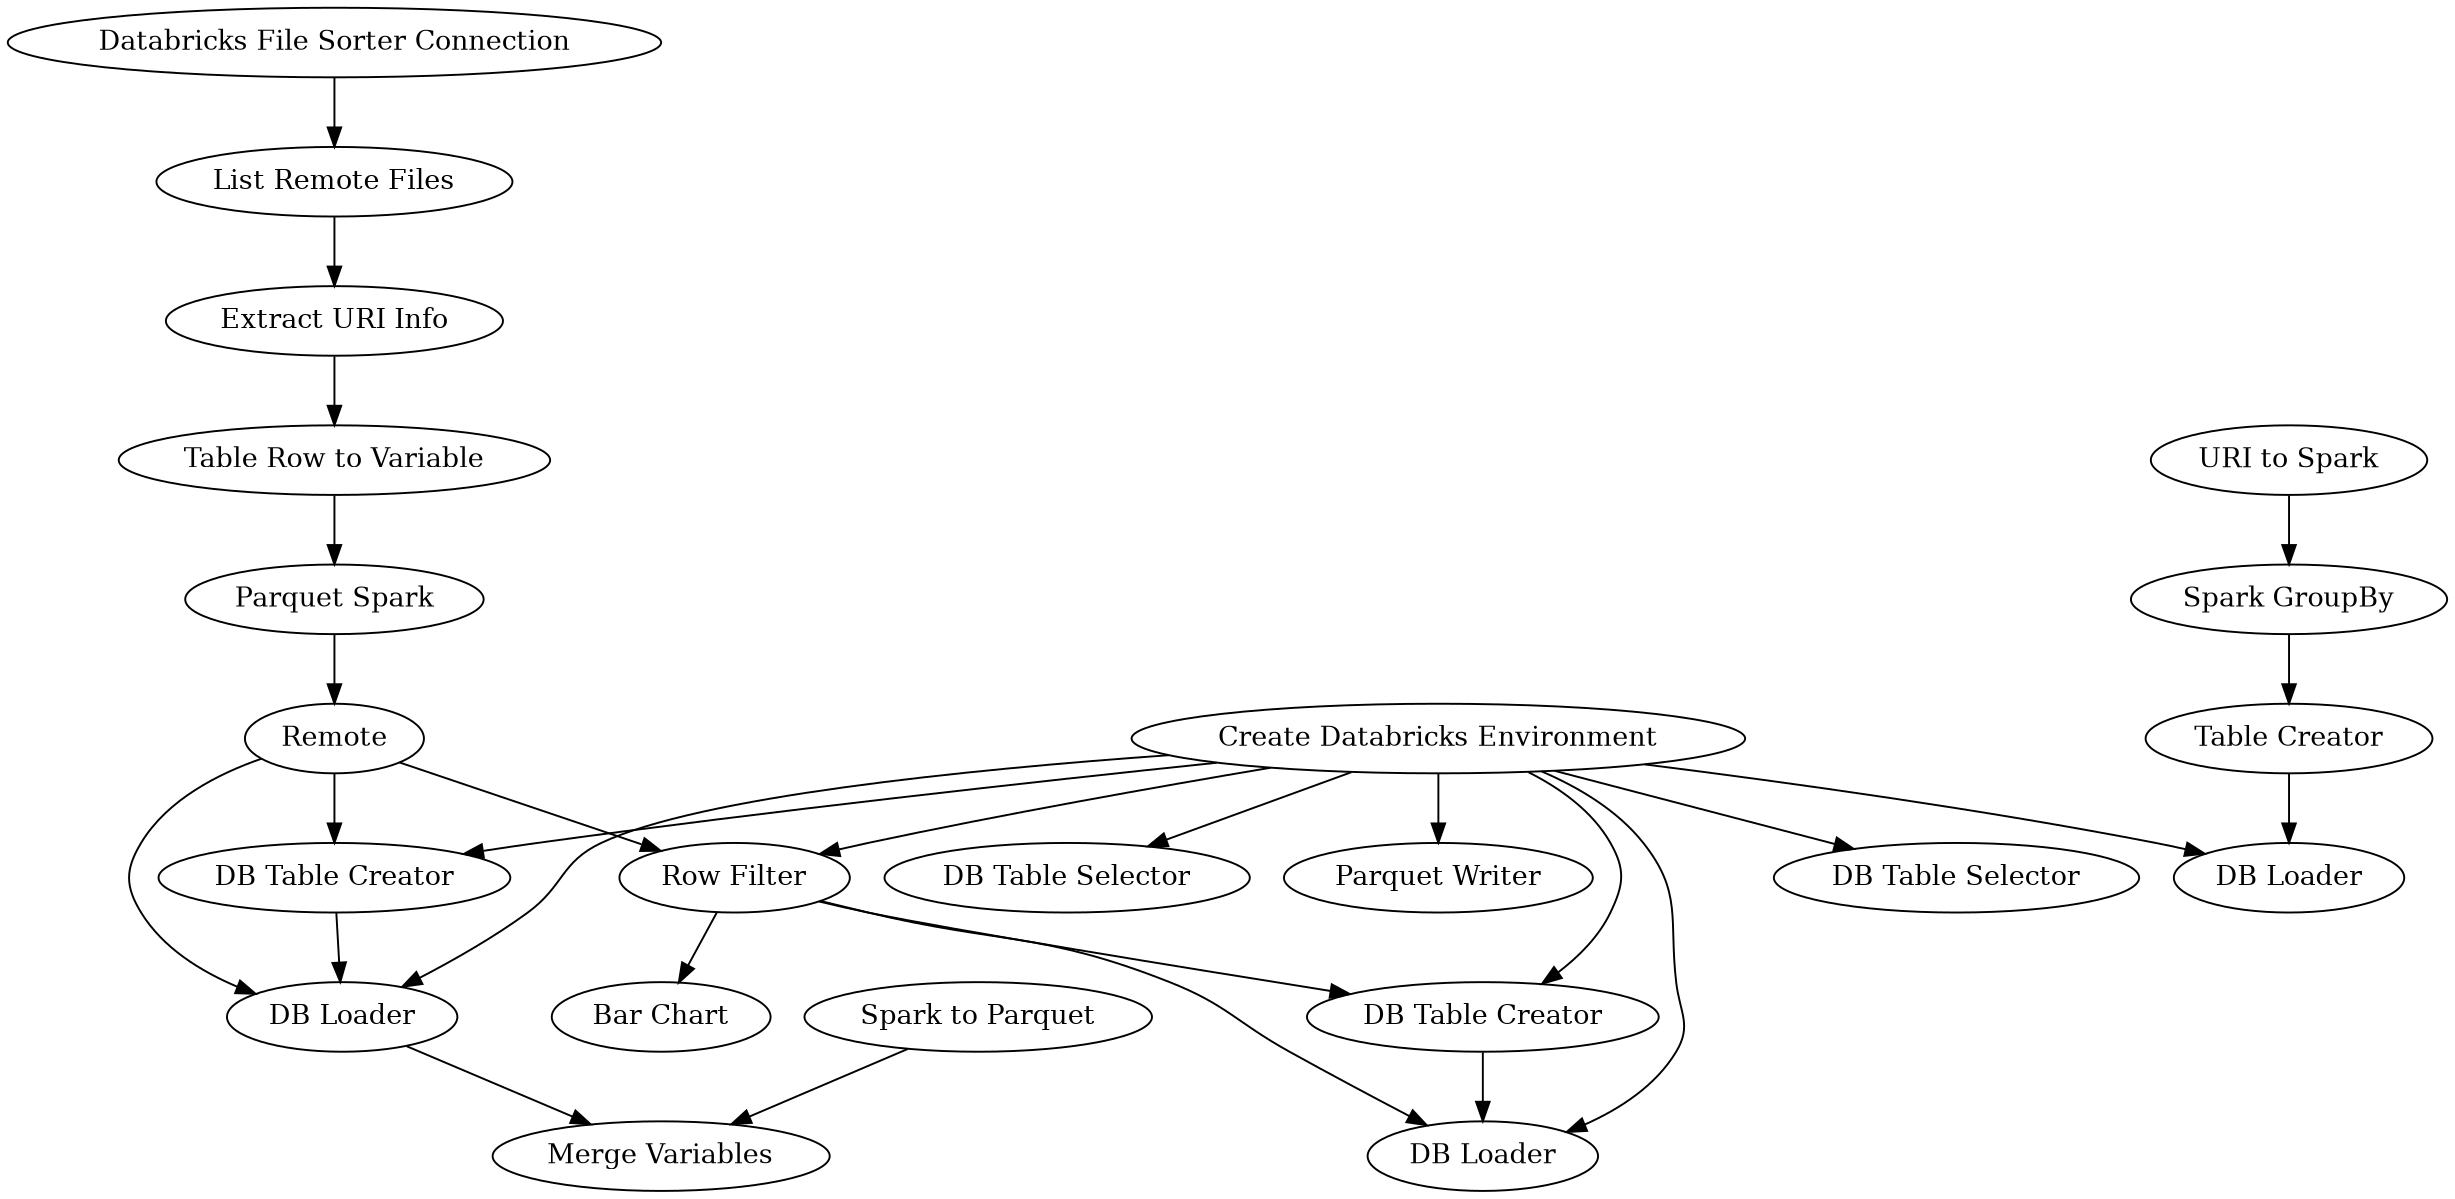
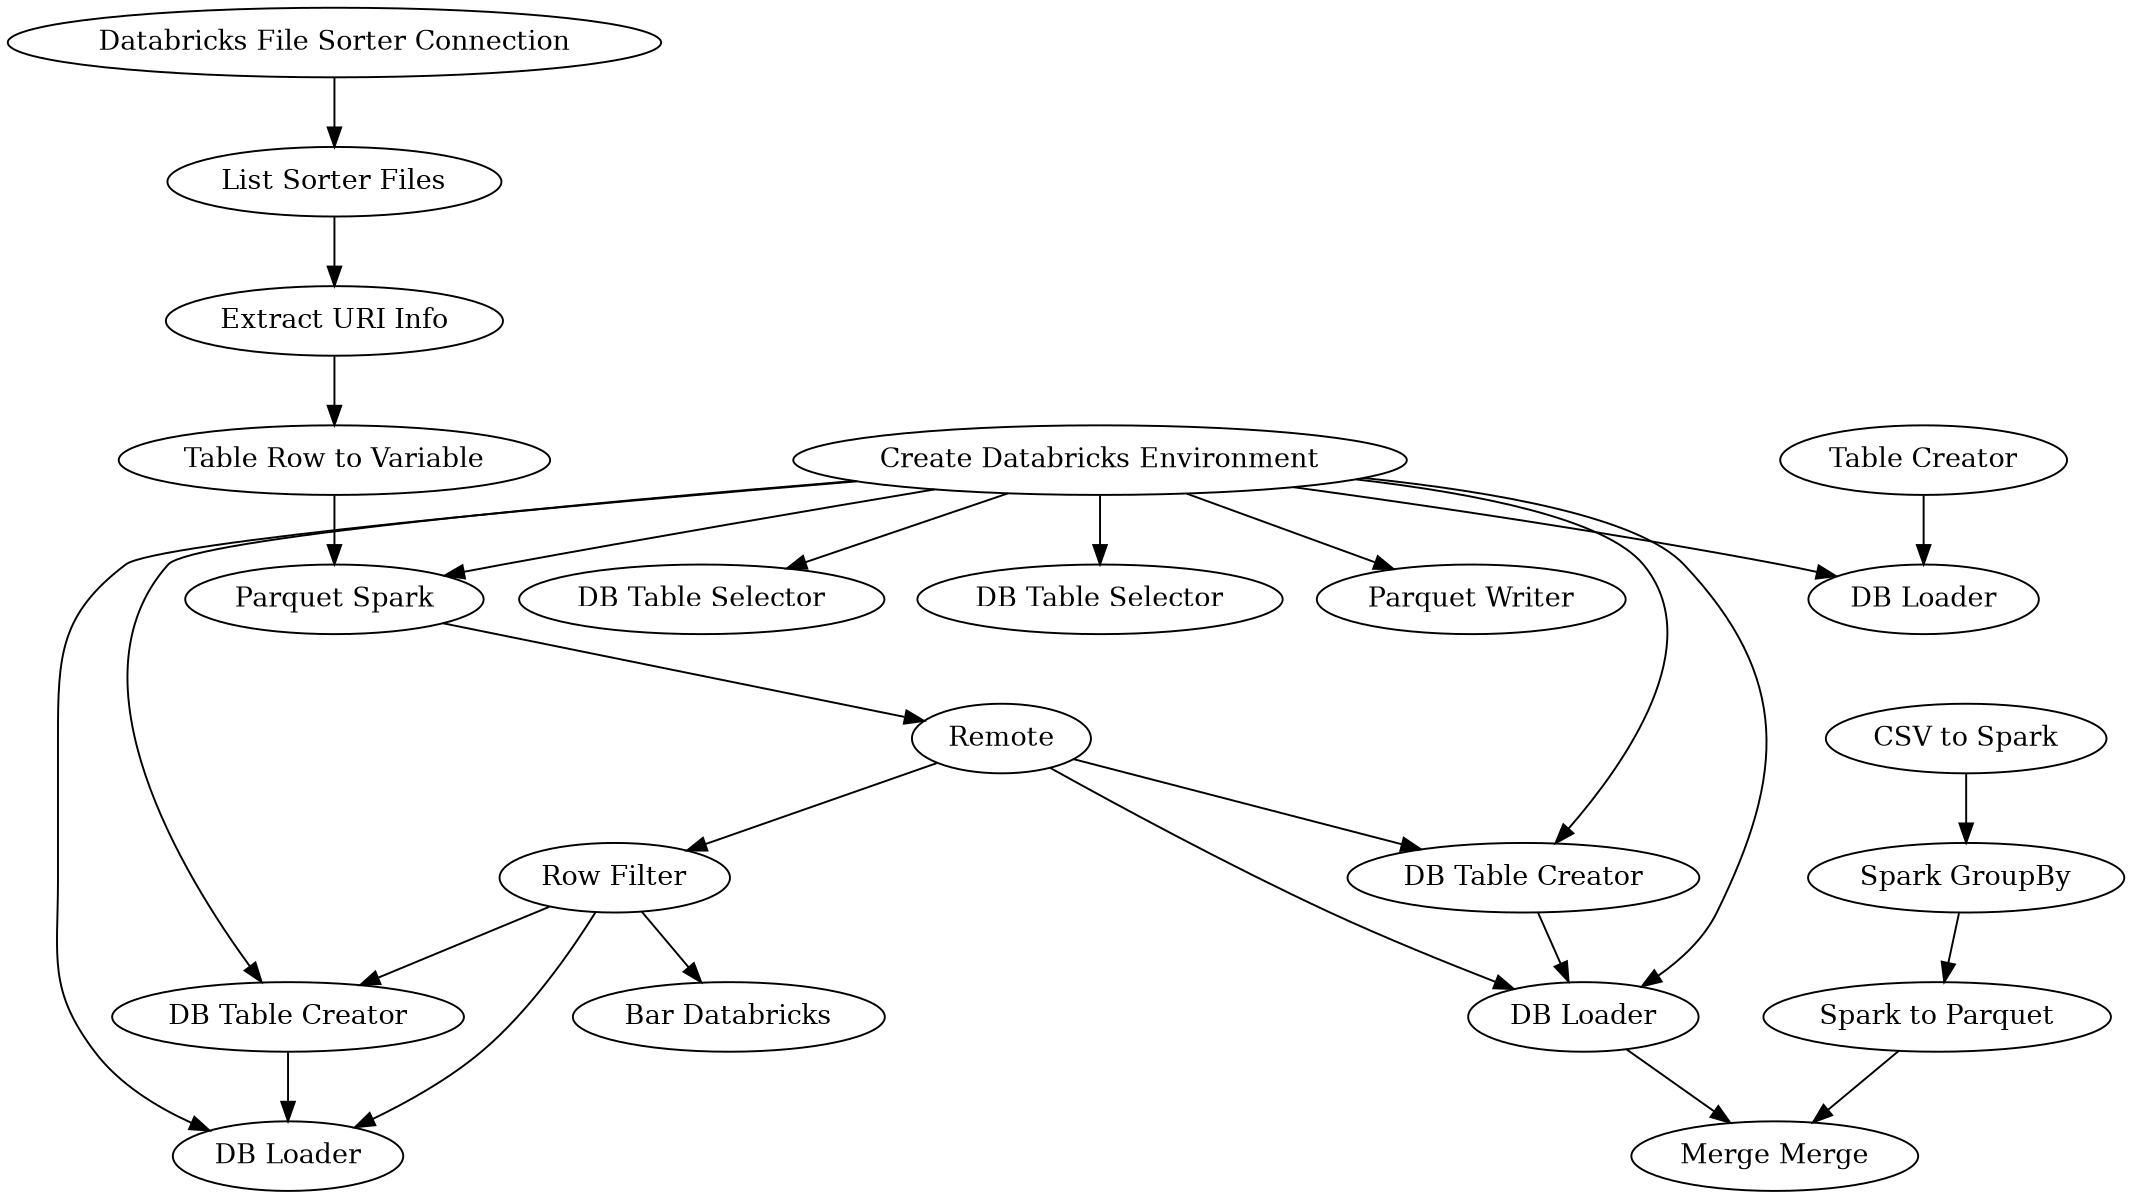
  digraph {
    rankdir=TB
    n1 [label="Spark to Parquet"]
-   n2 [label="Merge Variables"]
+   n2 [label="Merge Merge"]
    n3 [label="Create Databricks Environment"]
    n4 [label="Parquet Writer"]
    n5 [label="DB Table Creator"]
    n6 [label="DB Loader"]
    n7 [label="DB Table Creator"]
    n8 [label="DB Loader"]
    n9 [label="Parquet Spark"]
    n10 [label="DB Loader"]
    n11 [label="DB Table Selector"]
    n12 [label="DB Table Selector"]
    n13 [label=Remote]
-   n14 [label="URI to Spark"]
+   n14 [label="CSV to Spark"]
    n15 [label="Spark GroupBy"]
    n16 [label="Row Filter"]
-   n17 [label="Bar Chart"]
-   n18 [label="List Remote Files"]
+   n17 [label="Bar Databricks"]
+   n18 [label="List Sorter Files"]
    n19 [label="Extract URI Info"]
    n20 [label="Table Row to Variable"]
    n21 [label="Table Creator"]
    n22 [label="Databricks File Sorter Connection"]
    n1 -> n2
    n3 -> n4
    n3 -> n5
    n3 -> n6
    n3 -> n7
    n3 -> n8
-   n3 -> n16
+   n3 -> n9
    n3 -> n10
    n3 -> n11
    n3 -> n12
    n5 -> n6
    n6 -> n2
    n7 -> n8
    n9 -> n13
    n13 -> n5
    n13 -> n6
    n13 -> n16
    n14 -> n15
-   n15 -> n21
+   n15 -> n1
    n16 -> n7
    n16 -> n8
    n16 -> n17
    n18 -> n19
    n19 -> n20
    n20 -> n9
    n21 -> n10
    n22 -> n18
  }
